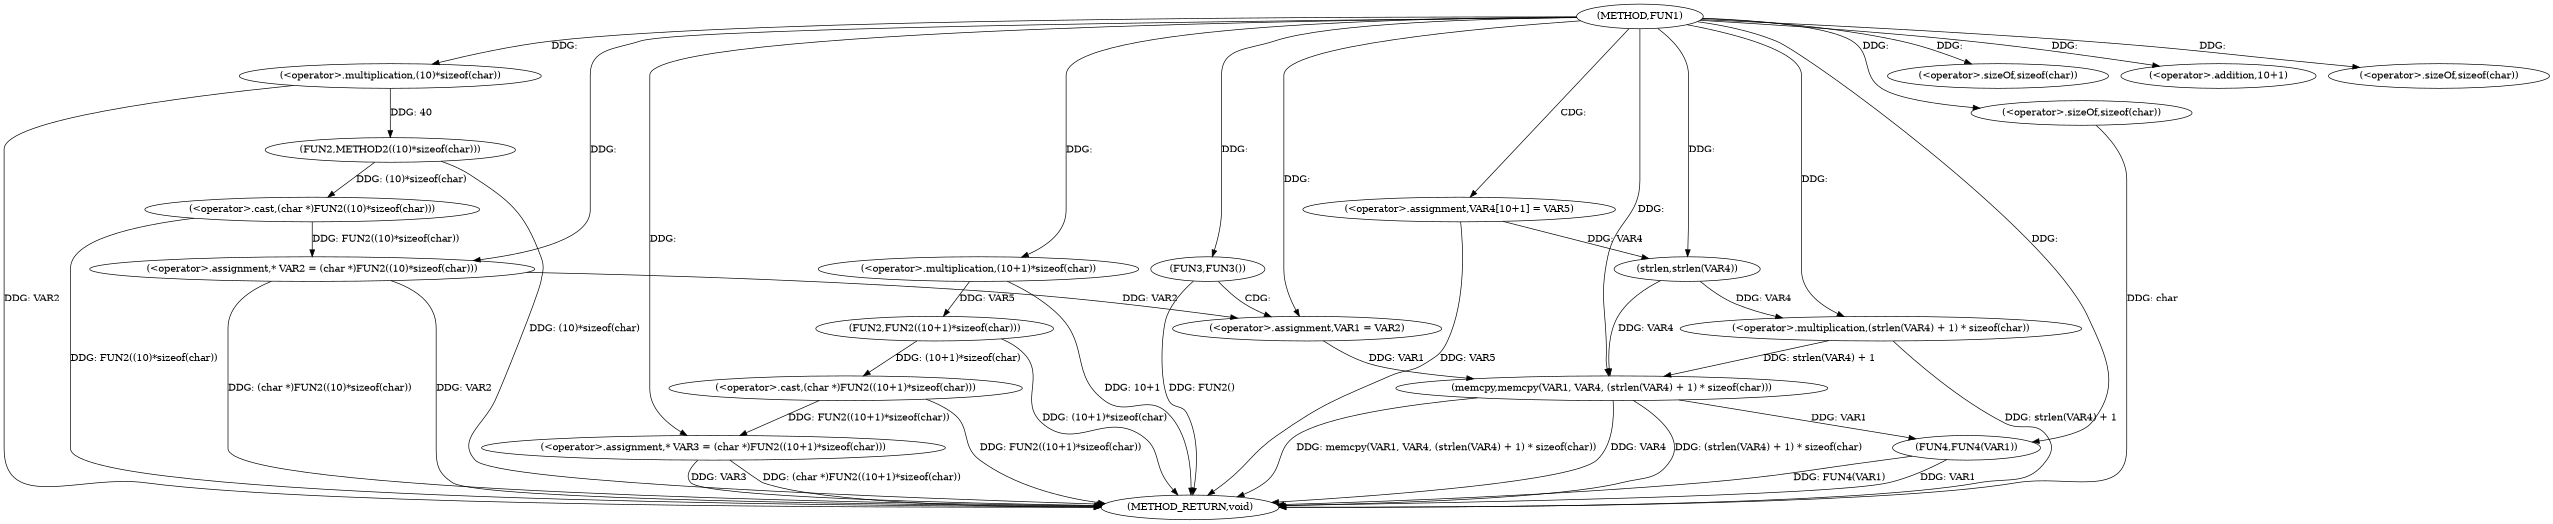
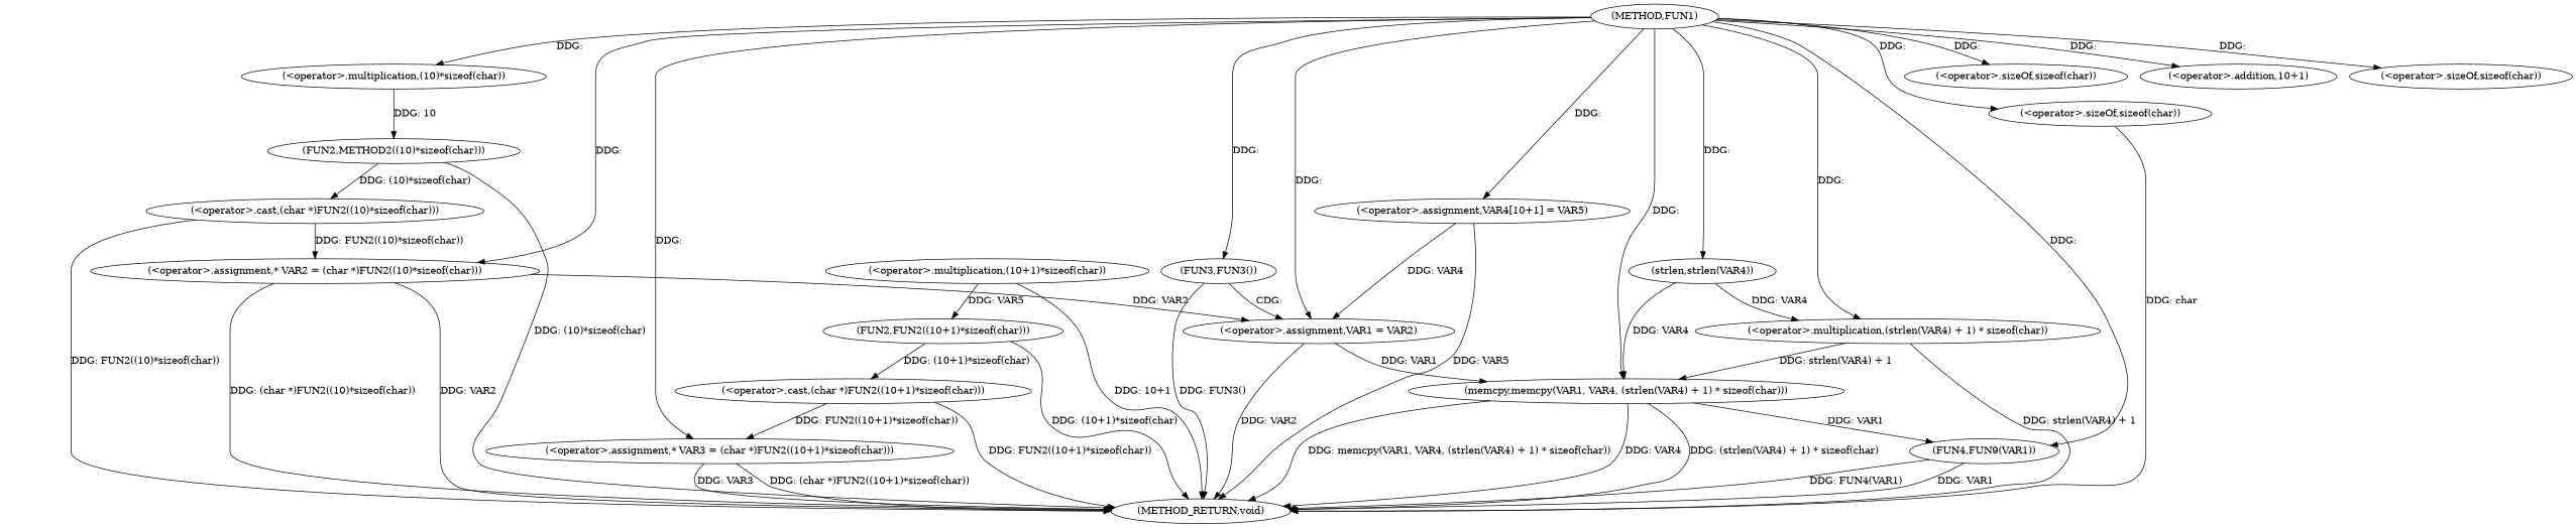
  digraph {
    n1 [label="(METHOD,FUN1)"]
    n2 [label="(<operator>.assignment,* VAR2 = (char *)FUN2((10)*sizeof(char)))"]
    n3 [label="(<operator>.multiplication,(10)*sizeof(char))"]
    n4 [label="(<operator>.sizeOf,sizeof(char))"]
    n5 [label="(<operator>.assignment,* VAR3 = (char *)FUN2((10+1)*sizeof(char)))"]
    n6 [label="(<operator>.multiplication,(10+1)*sizeof(char))"]
    n7 [label="(<operator>.addition,10+1)"]
    n8 [label="(<operator>.sizeOf,sizeof(char))"]
    n9 [label="(FUN3,FUN3())"]
    n10 [label="(<operator>.assignment,VAR1 = VAR2)"]
    n11 [label="(<operator>.assignment,VAR4[10+1] = VAR5)"]
    n12 [label="(memcpy,memcpy(VAR1, VAR4, (strlen(VAR4) + 1) * sizeof(char)))"]
    n13 [label="(<operator>.multiplication,(strlen(VAR4) + 1) * sizeof(char))"]
    n14 [label="(strlen,strlen(VAR4))"]
    n15 [label="(<operator>.sizeOf,sizeof(char))"]
-   n16 [label="(FUN4,FUN4(VAR1))"]
+   n16 [label="(FUN4,FUN9(VAR1))"]
    n17 [label="(METHOD_RETURN,void)"]
    n18 [label="(FUN2,METHOD2((10)*sizeof(char)))"]
    n19 [label="(FUN2,FUN2((10+1)*sizeof(char)))"]
    n20 [label="(<operator>.cast,(char *)FUN2((10)*sizeof(char)))"]
    n21 [label="(<operator>.cast,(char *)FUN2((10+1)*sizeof(char)))"]
    n1 -> n2 [label="DDG: "]
    n1 -> n3 [label="DDG: "]
    n1 -> n4 [label="DDG: "]
    n1 -> n5 [label="DDG: "]
-   n1 -> n6 [label="DDG: "]
    n1 -> n7 [label="DDG: "]
    n1 -> n8 [label="DDG: "]
    n1 -> n9 [label="DDG: "]
    n1 -> n10 [label="DDG: "]
-   n1 -> n11 [label="CDG: "]
+   n1 -> n11 [label="DDG: "]
    n1 -> n12 [label="DDG: "]
    n1 -> n13 [label="DDG: "]
    n1 -> n14 [label="DDG: "]
    n1 -> n15 [label="DDG: "]
    n1 -> n16 [label="DDG: "]
    n2 -> n10 [label="DDG: VAR2"]
    n2 -> n17 [label="DDG: VAR2"]
    n2 -> n17 [label="DDG: (char *)FUN2((10)*sizeof(char))"]
-   n3 -> n18 [label="DDG: 40"]
+   n3 -> n18 [label="DDG: 10"]
    n5 -> n17 [label="DDG: VAR3"]
    n5 -> n17 [label="DDG: (char *)FUN2((10+1)*sizeof(char))"]
    n6 -> n17 [label="DDG: 10+1"]
    n6 -> n19 [label="DDG: VAR5"]
    n9 -> n10 [label="CDG: "]
-   n9 -> n17 [label="DDG: FUN2()"]
+   n9 -> n17 [label="DDG: FUN3()"]
    n10 -> n12 [label="DDG: VAR1"]
-   n3 -> n17 [label="DDG: VAR2"]
-   n11 -> n14 [label="DDG: VAR4"]
+   n10 -> n17 [label="DDG: VAR2"]
+   n11 -> n10 [label="DDG: VAR4"]
    n11 -> n17 [label="DDG: VAR5"]
    n12 -> n16 [label="DDG: VAR1"]
    n12 -> n17 [label="DDG: (strlen(VAR4) + 1) * sizeof(char)"]
    n12 -> n17 [label="DDG: memcpy(VAR1, VAR4, (strlen(VAR4) + 1) * sizeof(char))"]
    n12 -> n17 [label="DDG: VAR4"]
    n13 -> n12 [label="DDG: strlen(VAR4) + 1"]
    n13 -> n17 [label="DDG: strlen(VAR4) + 1"]
    n14 -> n12 [label="DDG: VAR4"]
    n14 -> n13 [label="DDG: VAR4"]
    n15 -> n17 [label="DDG: char"]
    n16 -> n17 [label="DDG: FUN4(VAR1)"]
    n16 -> n17 [label="DDG: VAR1"]
    n18 -> n17 [label="DDG: (10)*sizeof(char)"]
    n18 -> n20 [label="DDG: (10)*sizeof(char)"]
    n19 -> n17 [label="DDG: (10+1)*sizeof(char)"]
    n19 -> n21 [label="DDG: (10+1)*sizeof(char)"]
    n20 -> n2 [label="DDG: FUN2((10)*sizeof(char))"]
    n20 -> n17 [label="DDG: FUN2((10)*sizeof(char))"]
    n21 -> n5 [label="DDG: FUN2((10+1)*sizeof(char))"]
    n21 -> n17 [label="DDG: FUN2((10+1)*sizeof(char))"]
  }
